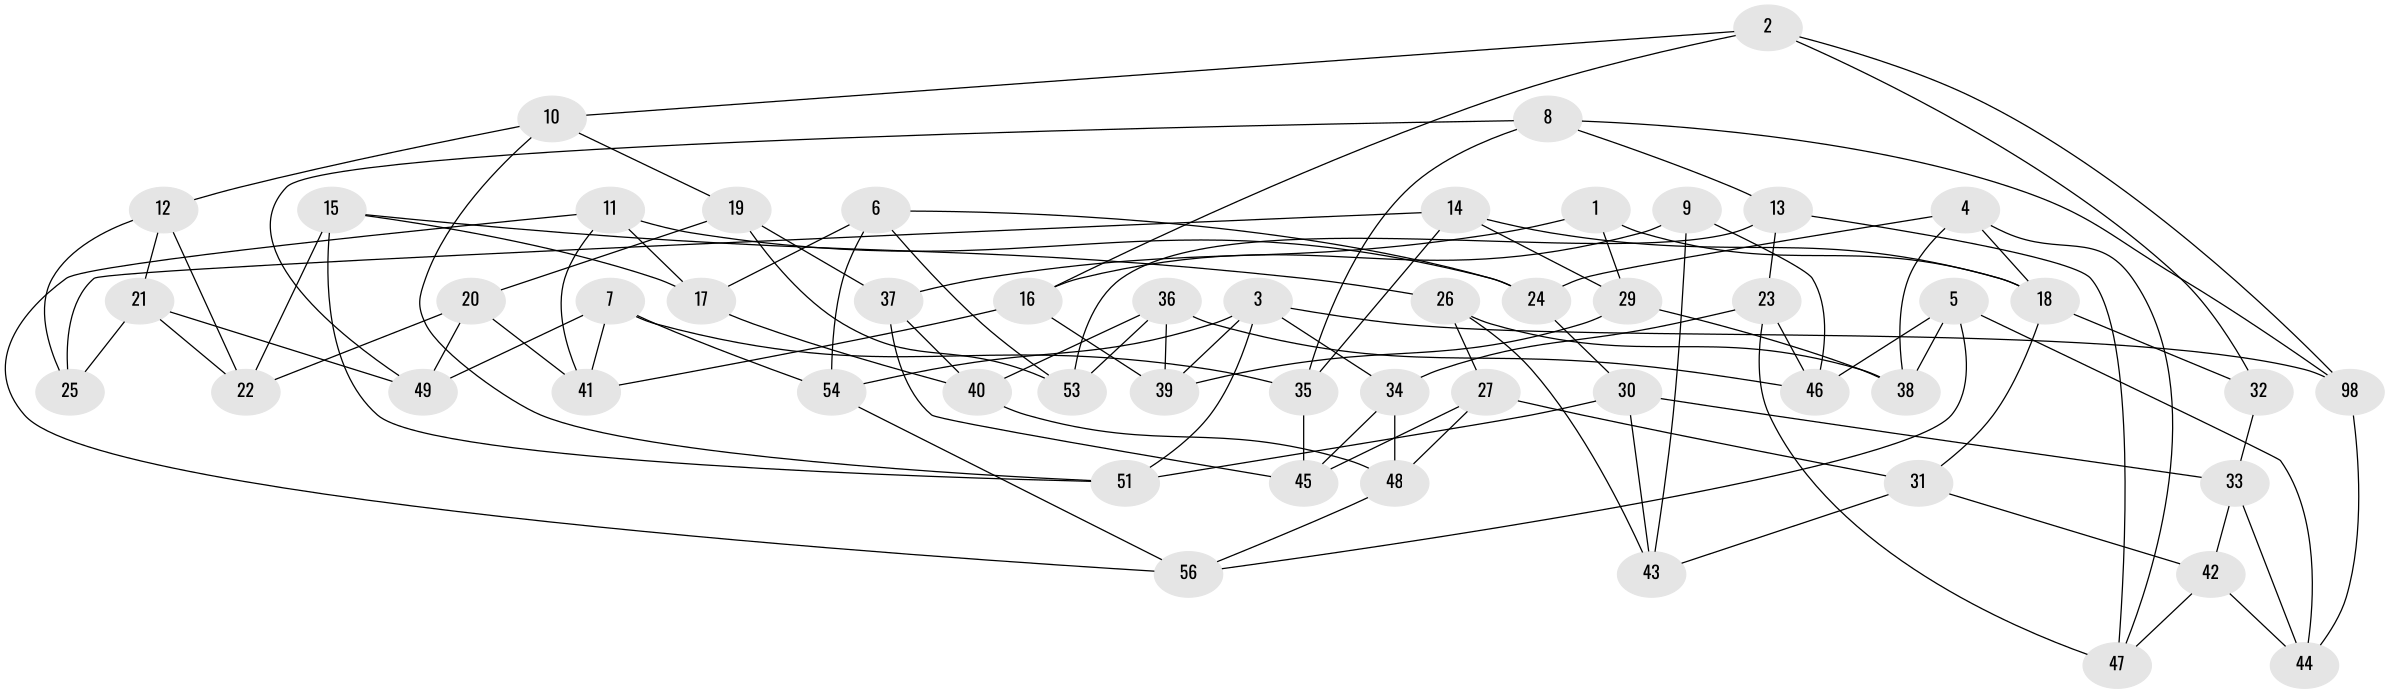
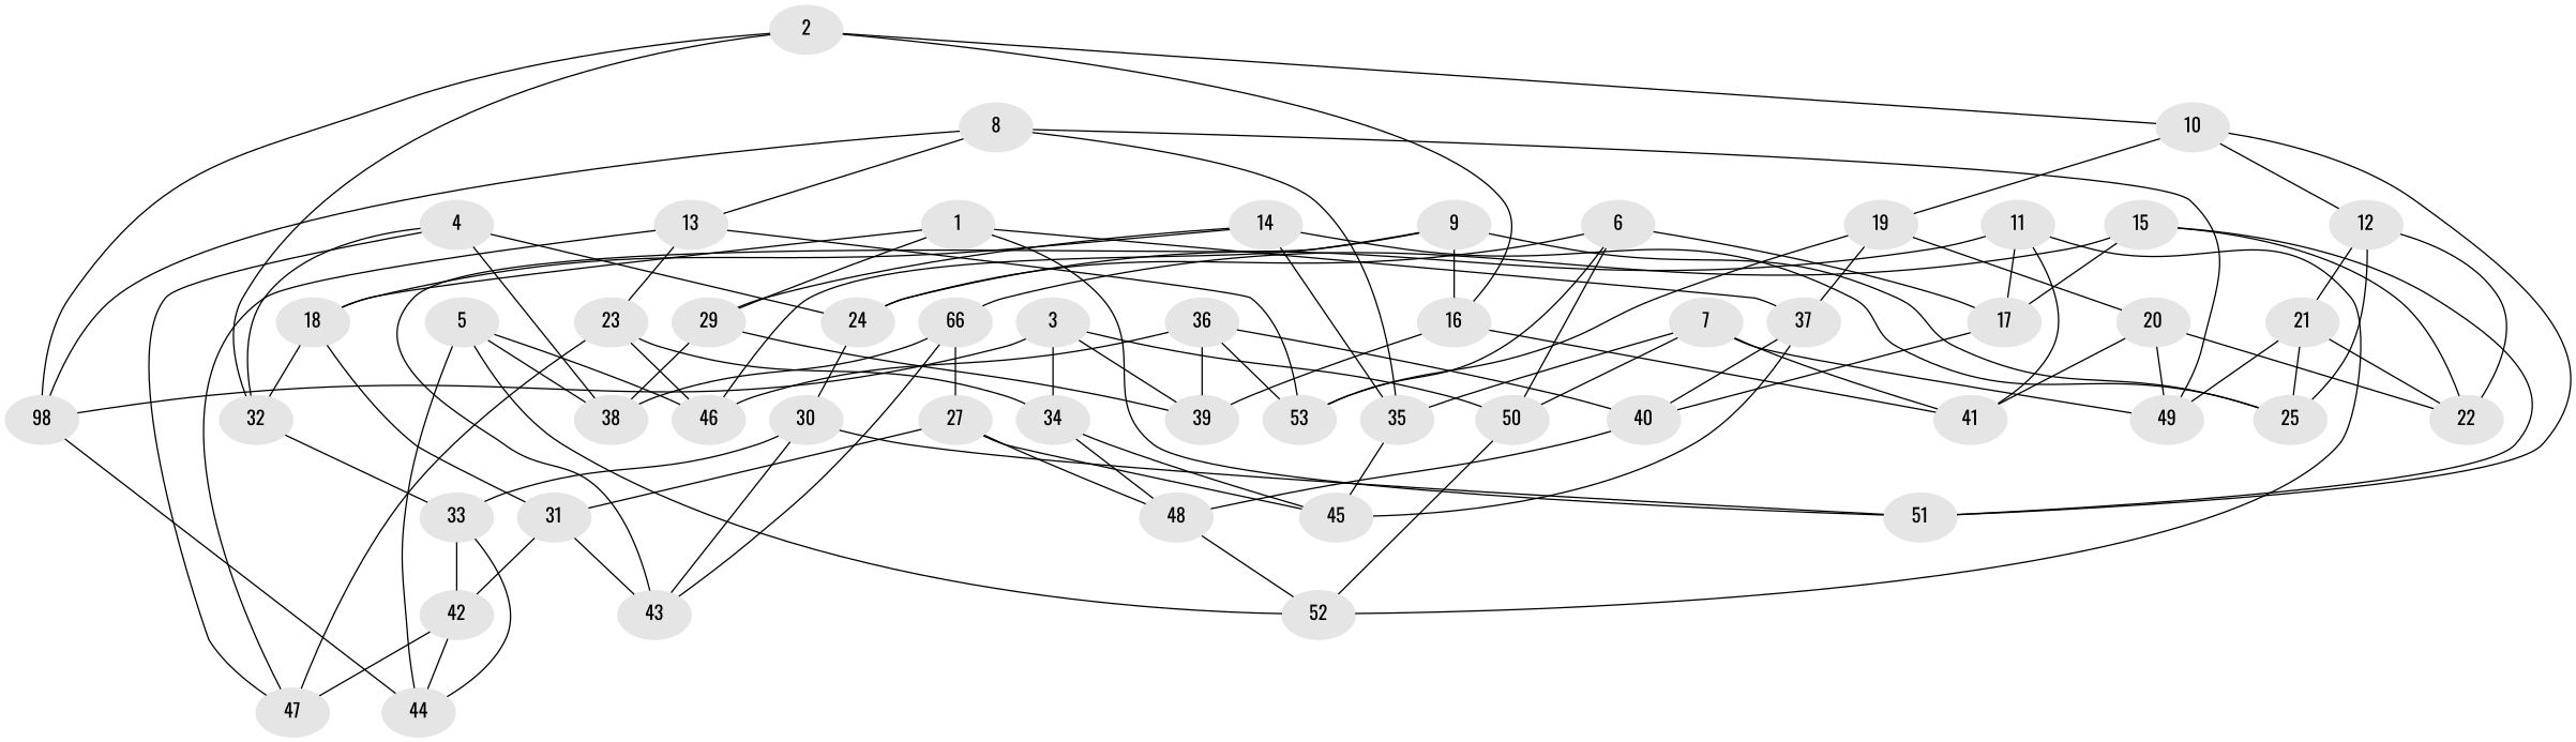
  graph {
    fontname=Oswald
    node [color=gray90 fontname=Oswald style=filled]
    edge [fontname=Oswald]
    1
    18
    29
    37
    51
    32
    31
    39
    38
    40
    45
    2
    10
    16
    n15 [label=98]
    12
    19
    41
    44
    33
    3
    34
-   50 [label=54]
+   50
    48
-   52 [label=56]
+   52
    4
    24
    47
    30
    5
    46
    6
    17
    53
    7
    35
    49
    8
    13
    23
    9
    25
    43
    21
    22
    20
    11
    14
    15
-   26
+   26 [label=66]
    27
    42
    36
    1 -- 18
    1 -- 29
    1 -- 37
-   3 -- 51
+   1 -- 51
    18 -- 32
    18 -- 31
    29 -- 39
    29 -- 38
    37 -- 40
    37 -- 45
    32 -- 33
    31 -- 43
    31 -- 42
    40 -- 48
    2 -- 32
    2 -- 10
    2 -- 16
    2 -- n15
    10 -- 51
    10 -- 12
    10 -- 19
    16 -- 39
    16 -- 41
    n15 -- 44
    12 -- 25
    12 -- 21
    12 -- 22
    19 -- 37
    19 -- 53
    19 -- 20
    33 -- 44
    33 -- 42
    3 -- 39
    3 -- n15
    3 -- 34
    3 -- 50
    34 -- 45
    34 -- 48
    50 -- 52
    48 -- 52
-   4 -- 18
+   4 -- 32
    4 -- 38
    4 -- 24
    4 -- 47
    24 -- 30
    30 -- 51
    30 -- 33
    30 -- 43
    5 -- 38
    5 -- 44
    5 -- 52
    5 -- 46
    6 -- 50
    6 -- 24
    6 -- 17
    6 -- 53
    17 -- 40
    7 -- 41
    7 -- 50
    7 -- 35
    7 -- 49
    35 -- 45
    8 -- n15
    8 -- 35
    8 -- 49
    8 -- 13
    13 -- 47
    13 -- 53
    13 -- 23
    23 -- 34
    23 -- 47
    23 -- 46
    9 -- 16
    9 -- 46
+   9 -- 25
    9 -- 43
    21 -- 49
    21 -- 25
    21 -- 22
    20 -- 41
    20 -- 49
    20 -- 22
    11 -- 41
    11 -- 52
    11 -- 24
    11 -- 17
    14 -- 18
    14 -- 29
    14 -- 35
    14 -- 25
    15 -- 51
    15 -- 17
    15 -- 22
    15 -- 26
    26 -- 38
    26 -- 43
    26 -- 27
    27 -- 31
    27 -- 45
    27 -- 48
    42 -- 44
    42 -- 47
    36 -- 39
    36 -- 40
    36 -- 46
    36 -- 53
  }
